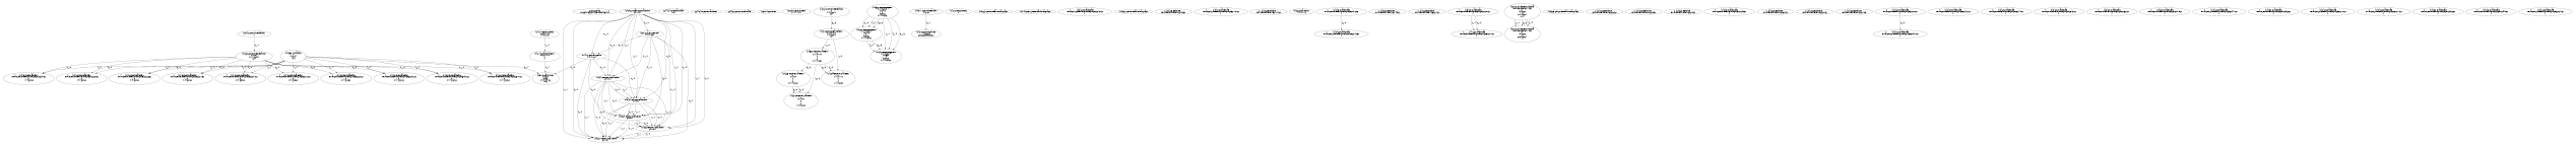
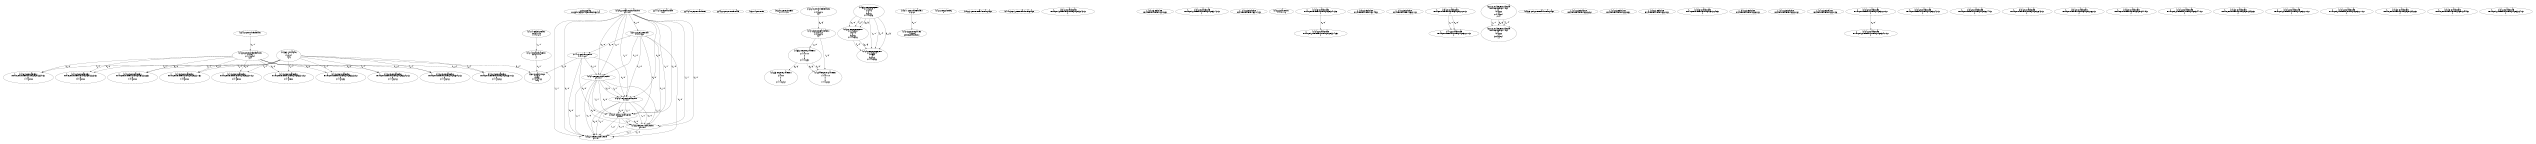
  digraph {
    n1 [label="6850628.main\n000352b73d5c8b7d5eb0dfecd2c3042a"]
    n2 [label="4254480.GetModuleHandleW\n0"]
    n3 [label="4243306.GetModuleFileNameW\n4194304\n2147408904\n522"]
    n4 [label="4247567.GetLocaleInfoW\nretval_GetUserDefaultUILanguage_33697_32\n3\n2147408268\n4"]
    n5 [label="4247567.GetLocaleInfoW\nretval_GetUserDefaultUILanguage_33698_32\n3\n2147408268\n4"]
    n6 [label="4247567.GetLocaleInfoW\nretval_GetUserDefaultUILanguage_33507_32\n3\n2147408268\n4"]
    n7 [label="4247567.GetLocaleInfoW\nretval_GetUserDefaultUILanguage_33831_32\n3\n2147408268\n4"]
    n8 [label="4247567.GetLocaleInfoW\nretval_GetUserDefaultUILanguage_33832_32\n3\n2147408268\n4"]
    n9 [label="4247567.GetLocaleInfoW\nretval_GetUserDefaultUILanguage_33310_32\n3\n2147408268\n4"]
    n10 [label="4247567.GetLocaleInfoW\nretval_GetUserDefaultUILanguage_33311_32\n3\n2147408268\n4"]
    n11 [label="4247567.GetLocaleInfoW\nretval_GetUserDefaultUILanguage_33312_32\n3\n2147408268\n4"]
    n12 [label="4247567.GetLocaleInfoW\nretval_GetUserDefaultUILanguage_33096_32\n3\n2147408268\n4"]
    n13 [label="4247567.GetLocaleInfoW\nretval_GetUserDefaultUILanguage_33286_32\n3\n2147408268\n4"]
    n14 [label="6844434.SetThreadLocale\n1024"]
    n15 [label="4243968.InitializeCriticalSection\n6917004"]
    n16 [label="4250188.GetSystemInfo\n2147417660"]
    n17 [label="4214413.GetStartupInfoW\n2147417624"]
    n18 [label="4245418.EnterCriticalSection\n6917004"]
    n19 [label="4245454.LeaveCriticalSection\n6917004"]
    n20 [label="4245469.LeaveCriticalSection\n6917004"]
    n21 [label="4245580.EnterCriticalSection\n6917004"]
    n22 [label="4245621.LeaveCriticalSection\n6917004"]
    n23 [label="4250073.LoadStringW\n9441340\n65485\n2147409468\n4096"]
    n24 [label="6844540.GetCommandLineW\n"]
    n25 [label="6844580.GetCurrentThreadId\n"]
    n26 [label="4250204.GetVersion\n"]
    n27 [label="4276690.GetVersionExW\n2147417420"]
    n28 [label="4248064.GetModuleFileNameW\n0\n2147408370\n261"]
    n29 [label="4245785.GetLongPathNameW\n2147407710\n2147406542\n261"]
    n30 [label="4246556.RegQueryValueExW\n0\n2147407710\n0\n0\n0\n2147408232"]
    n31 [label="4246599.RegQueryValueExW\n0\n2147407710\n0\n0\n0\n2147408232"]
    n32 [label="4215383.VirtualAlloc\n0\n1410704\n4096\n4"]
    n33 [label="4246338.RegOpenKeyExW\n2147483649\n4246472\n0\n983065\n2147408236"]
    n34 [label="4246372.RegOpenKeyExW\n2147483650\n4246772\n0\n983065\n2147408236"]
    n35 [label="4246402.RegOpenKeyExW\n2147483649\n4246832\n0\n983065\n2147408236"]
    n36 [label="4245741.GetModuleHandleW\n4246160"]
    n37 [label="4245758.GetProcAddress\n9441320\nGetLongPathNameW"]
    n38 [label="4246635.RegQueryValueExW\n0\n4247000\n0\n0\n0\n2147408232"]
-   n39 [label="4246676.RegQueryValueExW\n0\n4247000\n0\n0\n0\n2147408232"]
    n40 [label="4246722.RegCloseKey\n0"]
    n41 [label="4247883.GetUserDefaultUILanguage\n"]
    n42 [label="4247923.GetSystemDefaultUILanguage\n"]
    n43 [label="4245487.IsValidLocale\nretval_GetSystemDefaultUILanguage_33145_32\n2"]
-   n44 [label="4247558.GetUserDefaultUILanguage\n"]
    n45 [label="4247247.FindFirstFileW\n3224341740\n2147407640"]
    n46 [label="4248145.LoadLibraryExW\n3224341740\n0\n2"]
    n47 [label="4247263.FindClose\nretval_FindFirstFileW_33703_32"]
    n48 [label="4245487.IsValidLocale\nretval_GetSystemDefaultUILanguage_33146_32\n2"]
    n49 [label="4247263.FindClose\nretval_FindFirstFileW_33704_52"]
    n50 [label="4245683.CharNextW\n2147407716"]
    n51 [label="4245487.IsValidLocale\nretval_GetUserDefaultUILanguage_32913_32\n2"]
    n52 [label="4245487.IsValidLocale\nretval_GetSystemDefaultUILanguage_33148_32\n2"]
    n53 [label="4247263.FindClose\nretval_FindFirstFileW_33749_32"]
    n54 [label="4247263.FindClose\nretval_FindFirstFileW_33837_32"]
    n55 [label="4245487.IsValidLocale\nretval_GetUserDefaultUILanguage_32821_32\n2"]
    n56 [label="4244766.IsValidLocale\nretval_GetUserDefaultUILanguage_32821_32\n2"]
    n57 [label="4250171.MultiByteToWideChar\nretval_GetACP_32774_32\n0\n4243868\n10\n2147403704\n2047"]
    n58 [label="4250171.MultiByteToWideChar\nretval_GetACP_32774_32\n0\n4243868\n10\n3224282764\n11"]
    n59 [label="4245525.GetSystemDefaultUILanguage\n"]
    n60 [label="4247263.FindClose\nretval_FindFirstFileW_33838_32"]
    n61 [label="4247263.FindClose\nretval_FindFirstFileW_33320_32"]
    n62 [label="4247263.FindClose\nretval_FindFirstFileW_33321_32"]
    n63 [label="4245487.IsValidLocale\nretval_GetUserDefaultUILanguage_32892_32\n2"]
    n64 [label="4247263.FindClose\nretval_FindFirstFileW_33322_32"]
    n65 [label="4247263.FindClose\nretval_FindFirstFileW_33330_32"]
    n66 [label="4247263.FindClose\nretval_FindFirstFileW_33501_32"]
    n67 [label="4245487.IsValidLocale\nretval_GetUserDefaultUILanguage_32820_32\n2"]
    n68 [label="4245487.IsValidLocale\nretval_GetSystemDefaultUILanguage_32927_32\n2"]
    n69 [label="4245487.IsValidLocale\nretval_GetUserDefaultUILanguage_32843_32\n2"]
    n70 [label="4245487.IsValidLocale\nretval_GetUserDefaultUILanguage_32844_32\n2"]
    n71 [label="4245487.IsValidLocale\nretval_GetUserDefaultUILanguage_32845_32\n2"]
    n72 [label="4245487.IsValidLocale\nretval_GetUserDefaultUILanguage_32888_32\n2"]
    n73 [label="4245487.IsValidLocale\nretval_GetUserDefaultUILanguage_32914_32\n2"]
    n74 [label="4245487.IsValidLocale\nretval_GetSystemDefaultUILanguage_32941_32\n2"]
    n75 [label="4245487.IsValidLocale\nretval_GetUserDefaultUILanguage_32955_32\n2"]
    n76 [label="4245487.IsValidLocale\nretval_GetSystemDefaultUILanguage_32870_32\n2"]
    n77 [label="4245487.IsValidLocale\nretval_GetSystemDefaultUILanguage_32871_32\n2"]
    n78 [label="4245487.IsValidLocale\nretval_GetUserDefaultUILanguage_32958_32\n2"]
    n79 [label="4245487.IsValidLocale\nretval_GetUserDefaultUILanguage_32994_32\n2"]
    n80 [label="4245487.IsValidLocale\nretval_GetSystemDefaultUILanguage_33254_32\n2"]
    n2 -> n3 [label="(0-->1)"]
    n3 -> n4 [label="(0-->2)"]
    n3 -> n5 [label="(0-->2)"]
    n3 -> n6 [label="(0-->2)"]
    n3 -> n7 [label="(0-->2)"]
    n3 -> n8 [label="(0-->2)"]
    n3 -> n9 [label="(0-->2)"]
    n3 -> n10 [label="(0-->2)"]
    n3 -> n11 [label="(0-->2)"]
    n3 -> n12 [label="(0-->2)"]
    n3 -> n13 [label="(0-->2)"]
    n15 -> n16 [label="(0-->0)"]
-   n15 -> n17 [label="(0-->0)"]
    n15 -> n18 [label="(1-->1)"]
    n15 -> n18 [label="(0-->0)"]
    n15 -> n19 [label="(1-->1)"]
    n15 -> n19 [label="(0-->0)"]
    n15 -> n20 [label="(1-->1)"]
    n15 -> n20 [label="(0-->0)"]
    n15 -> n21 [label="(1-->1)"]
    n15 -> n21 [label="(0-->0)"]
    n15 -> n22 [label="(1-->1)"]
    n15 -> n22 [label="(0-->0)"]
    n16 -> n17 [label="(0-->0)"]
    n16 -> n18 [label="(0-->0)"]
    n16 -> n19 [label="(0-->0)"]
    n16 -> n20 [label="(0-->0)"]
    n16 -> n21 [label="(0-->0)"]
    n16 -> n22 [label="(0-->0)"]
    n17 -> n18 [label="(0-->0)"]
    n17 -> n19 [label="(0-->0)"]
    n17 -> n20 [label="(0-->0)"]
    n17 -> n22 [label="(0-->0)"]
    n17 -> n23 [label="(0-->0)"]
    n18 -> n19 [label="(1-->1)"]
    n18 -> n19 [label="(0-->0)"]
    n18 -> n20 [label="(1-->1)"]
    n18 -> n20 [label="(0-->0)"]
    n18 -> n21 [label="(1-->1)"]
    n18 -> n21 [label="(0-->0)"]
    n18 -> n22 [label="(1-->1)"]
    n18 -> n22 [label="(0-->0)"]
    n19 -> n20 [label="(1-->1)"]
    n19 -> n20 [label="(0-->0)"]
    n19 -> n21 [label="(1-->1)"]
    n19 -> n21 [label="(0-->0)"]
    n19 -> n22 [label="(1-->1)"]
    n19 -> n22 [label="(0-->0)"]
    n20 -> n21 [label="(1-->1)"]
    n20 -> n21 [label="(0-->0)"]
    n20 -> n22 [label="(1-->1)"]
    n20 -> n22 [label="(0-->0)"]
    n21 -> n22 [label="(1-->1)"]
    n21 -> n22 [label="(0-->0)"]
    n28 -> n29 [label="(3-->3)"]
    n29 -> n30 [label="(1-->2)"]
    n29 -> n31 [label="(1-->2)"]
    n30 -> n31 [label="(2-->2)"]
    n30 -> n31 [label="(6-->6)"]
    n30 -> n38 [label="(6-->6)"]
-   n30 -> n39 [label="(6-->6)"]
    n32 -> n4 [label="(4-->4)"]
    n32 -> n5 [label="(4-->4)"]
    n32 -> n6 [label="(4-->4)"]
    n32 -> n7 [label="(4-->4)"]
    n32 -> n8 [label="(4-->4)"]
    n32 -> n9 [label="(4-->4)"]
    n32 -> n10 [label="(4-->4)"]
    n32 -> n11 [label="(4-->4)"]
    n32 -> n12 [label="(4-->4)"]
    n32 -> n13 [label="(4-->4)"]
    n32 -> n23 [label="(3-->4)"]
    n33 -> n34 [label="(2-->2)"]
    n33 -> n34 [label="(4-->4)"]
    n33 -> n34 [label="(5-->5)"]
    n33 -> n35 [label="(1-->1)"]
    n33 -> n35 [label="(4-->4)"]
    n33 -> n35 [label="(5-->5)"]
    n34 -> n35 [label="(4-->4)"]
    n34 -> n35 [label="(5-->5)"]
    n36 -> n37 [label="(0-->1)"]
-   n38 -> n39 [label="(2-->2)"]
-   n38 -> n39 [label="(6-->6)"]
    n45 -> n46 [label="(1-->1)"]
    n46 -> n23 [label="(0-->1)"]
    n51 -> n52 [label="(2-->2)"]
    n55 -> n56 [label="(1-->1)"]
    n55 -> n56 [label="(2-->2)"]
    n57 -> n58 [label="(1-->1)"]
    n57 -> n58 [label="(3-->3)"]
    n57 -> n58 [label="(4-->4)"]
    n67 -> n68 [label="(2-->2)"]
  }
